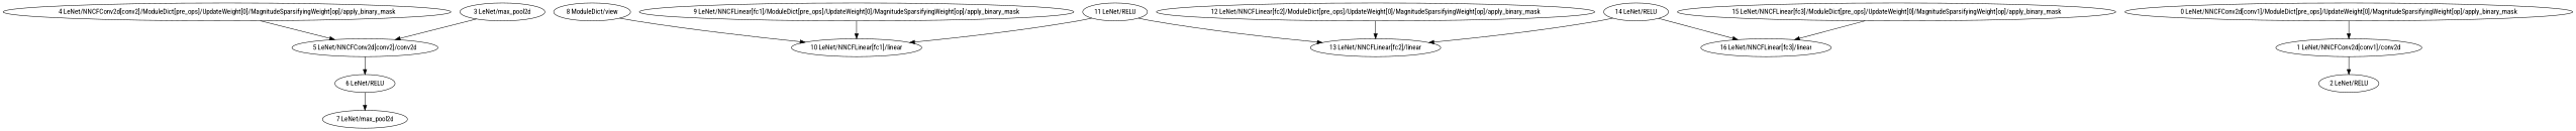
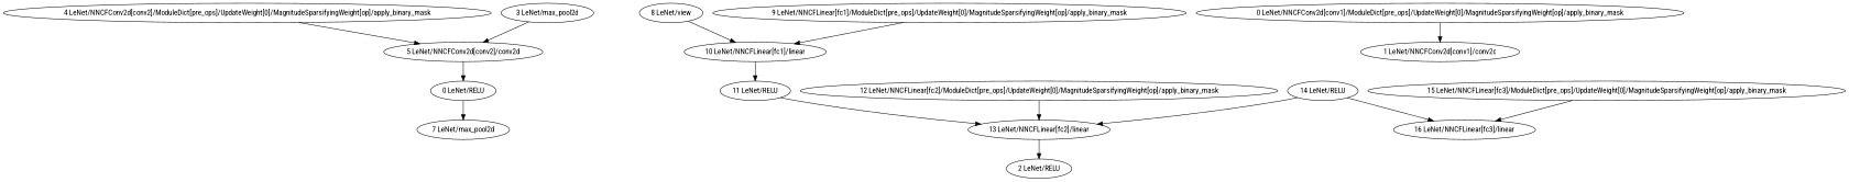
  strict digraph {
    fontname="Roboto Condensed"
    node [fontname="Roboto Condensed" scope=LeNet type=apply_binary_mask]
    edge [fontname="Roboto Condensed"]
-   "6 LeNet/RELU" [type=RELU]
+   "6 LeNet/RELU" [type=RELU label="0 LeNet/RELU"]
    "7 LeNet/max_pool2d" [type=max_pool2d]
-   "8 LeNet/view" [type=view label="8 ModuleDict/view"]
+   "8 LeNet/view" [type=view]
    "10 LeNet/NNCFLinear[fc1]/linear" [scope="LeNet/NNCFLinear[fc1]" type=linear]
    "11 LeNet/RELU" [type=RELU]
    "15 LeNet/NNCFLinear[fc3]/ModuleDict[pre_ops]/UpdateWeight[0]/MagnitudeSparsifyingWeight[op]/apply_binary_mask" [scope="LeNet/NNCFLinear[fc3]/ModuleDict[pre_ops]/UpdateWeight[0]/MagnitudeSparsifyingWeight[op]"]
    "16 LeNet/NNCFLinear[fc3]/linear" [scope="LeNet/NNCFLinear[fc3]" type=linear]
    "13 LeNet/NNCFLinear[fc2]/linear" [scope="LeNet/NNCFLinear[fc2]" type=linear]
    "9 LeNet/NNCFLinear[fc1]/ModuleDict[pre_ops]/UpdateWeight[0]/MagnitudeSparsifyingWeight[op]/apply_binary_mask" [scope="LeNet/NNCFLinear[fc1]/ModuleDict[pre_ops]/UpdateWeight[0]/MagnitudeSparsifyingWeight[op]"]
    "4 LeNet/NNCFConv2d[conv2]/ModuleDict[pre_ops]/UpdateWeight[0]/MagnitudeSparsifyingWeight[op]/apply_binary_mask" [scope="LeNet/NNCFConv2d[conv2]/ModuleDict[pre_ops]/UpdateWeight[0]/MagnitudeSparsifyingWeight[op]"]
    "5 LeNet/NNCFConv2d[conv2]/conv2d" [scope="LeNet/NNCFConv2d[conv2]" type=conv2d]
    "1 LeNet/NNCFConv2d[conv1]/conv2d" [scope="LeNet/NNCFConv2d[conv1]" type=conv2d]
    "2 LeNet/RELU" [type=RELU]
    "12 LeNet/NNCFLinear[fc2]/ModuleDict[pre_ops]/UpdateWeight[0]/MagnitudeSparsifyingWeight[op]/apply_binary_mask" [scope="LeNet/NNCFLinear[fc2]/ModuleDict[pre_ops]/UpdateWeight[0]/MagnitudeSparsifyingWeight[op]"]
    "0 LeNet/NNCFConv2d[conv1]/ModuleDict[pre_ops]/UpdateWeight[0]/MagnitudeSparsifyingWeight[op]/apply_binary_mask" [scope="LeNet/NNCFConv2d[conv1]/ModuleDict[pre_ops]/UpdateWeight[0]/MagnitudeSparsifyingWeight[op]"]
    "3 LeNet/max_pool2d" [type=max_pool2d]
    "14 LeNet/RELU" [type=RELU]
    "6 LeNet/RELU" -> "7 LeNet/max_pool2d"
    "8 LeNet/view" -> "10 LeNet/NNCFLinear[fc1]/linear"
-   "11 LeNet/RELU" -> "10 LeNet/NNCFLinear[fc1]/linear"
+   "10 LeNet/NNCFLinear[fc1]/linear" -> "11 LeNet/RELU"
    "11 LeNet/RELU" -> "13 LeNet/NNCFLinear[fc2]/linear"
    "15 LeNet/NNCFLinear[fc3]/ModuleDict[pre_ops]/UpdateWeight[0]/MagnitudeSparsifyingWeight[op]/apply_binary_mask" -> "16 LeNet/NNCFLinear[fc3]/linear"
    "9 LeNet/NNCFLinear[fc1]/ModuleDict[pre_ops]/UpdateWeight[0]/MagnitudeSparsifyingWeight[op]/apply_binary_mask" -> "10 LeNet/NNCFLinear[fc1]/linear"
    "4 LeNet/NNCFConv2d[conv2]/ModuleDict[pre_ops]/UpdateWeight[0]/MagnitudeSparsifyingWeight[op]/apply_binary_mask" -> "5 LeNet/NNCFConv2d[conv2]/conv2d"
    "5 LeNet/NNCFConv2d[conv2]/conv2d" -> "6 LeNet/RELU"
-   "1 LeNet/NNCFConv2d[conv1]/conv2d" -> "2 LeNet/RELU"
+   "13 LeNet/NNCFLinear[fc2]/linear" -> "2 LeNet/RELU"
    "12 LeNet/NNCFLinear[fc2]/ModuleDict[pre_ops]/UpdateWeight[0]/MagnitudeSparsifyingWeight[op]/apply_binary_mask" -> "13 LeNet/NNCFLinear[fc2]/linear"
    "0 LeNet/NNCFConv2d[conv1]/ModuleDict[pre_ops]/UpdateWeight[0]/MagnitudeSparsifyingWeight[op]/apply_binary_mask" -> "1 LeNet/NNCFConv2d[conv1]/conv2d"
    "3 LeNet/max_pool2d" -> "5 LeNet/NNCFConv2d[conv2]/conv2d"
    "14 LeNet/RELU" -> "16 LeNet/NNCFLinear[fc3]/linear"
    "14 LeNet/RELU" -> "13 LeNet/NNCFLinear[fc2]/linear"
  }
